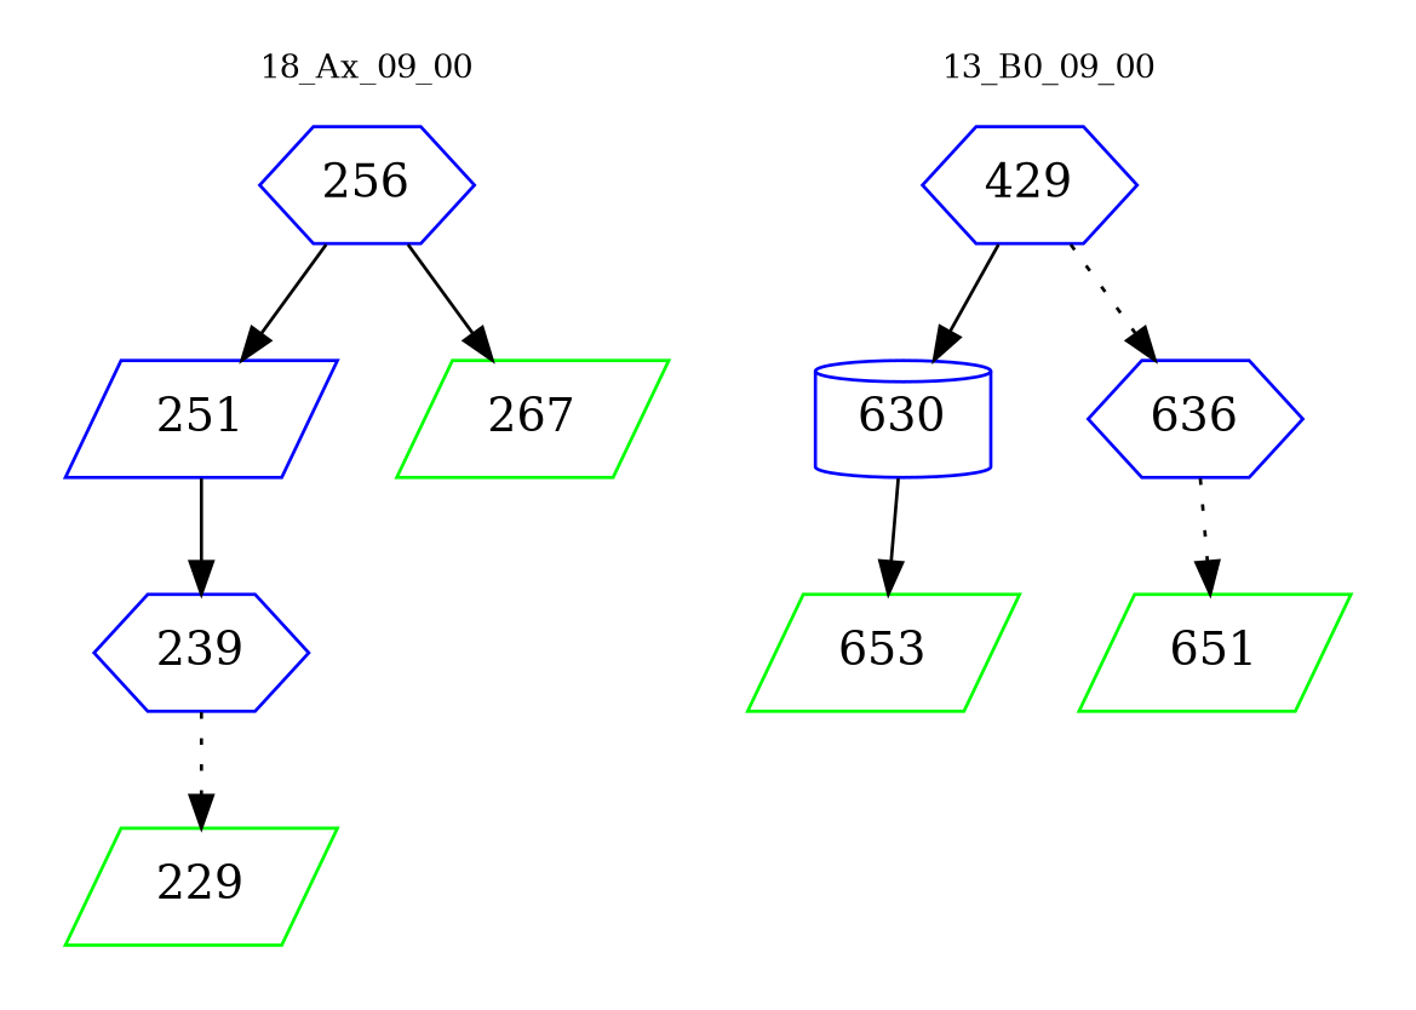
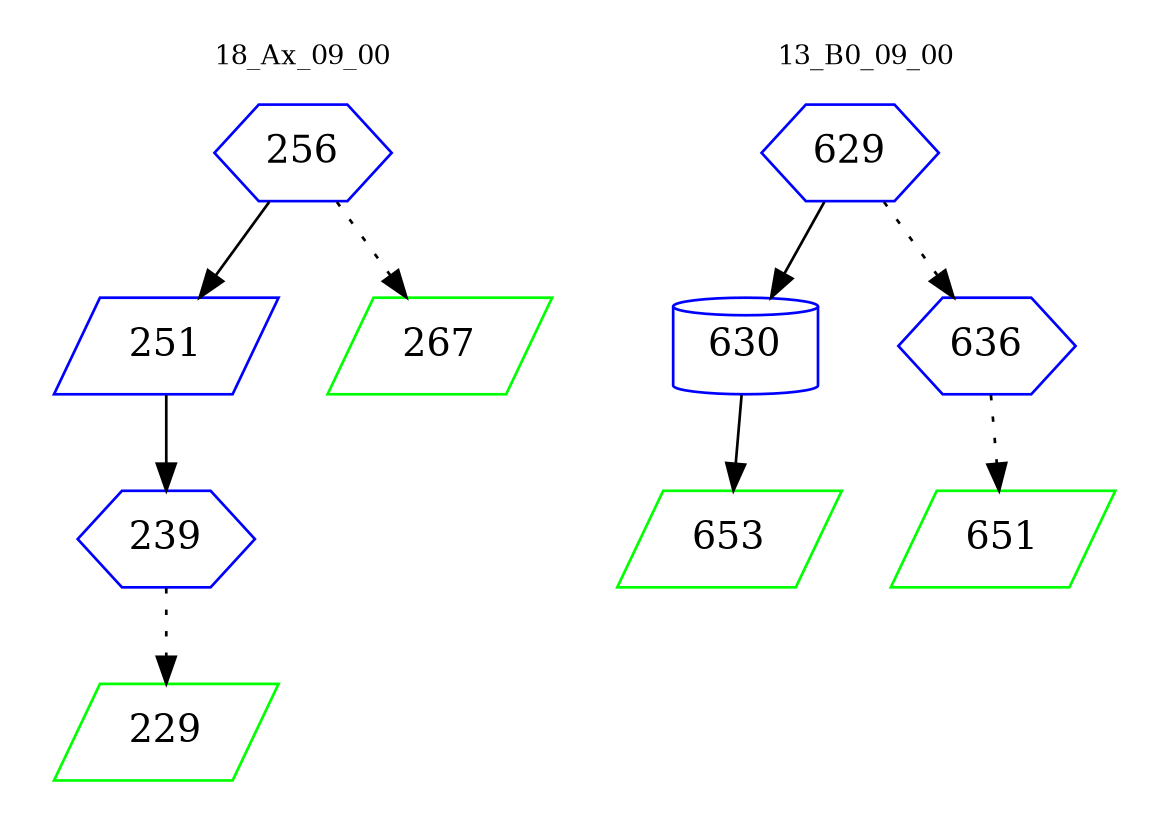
  digraph {
    node [color=blue shape=parallelogram]
    edge [color=black style=solid]
    n1 [label=251]
    n2 [label=239 shape=hexagon]
    n3 [label=256 shape=hexagon]
    n4 [color=green label=229]
    n5 [color=green label=267]
-   n6 [label=429 shape=hexagon]
+   n6 [label=629 shape=hexagon]
    n7 [label=630 shape=cylinder]
    n8 [label=636 shape=hexagon]
    n9 [color=green label=653]
    n10 [color=green label=651]
    subgraph cluster_1 {
      color=white
      fontsize=10
      label="18_Ax_09_00"
      n1
      n2
      n3
      n4
      n5
    }
    subgraph cluster_2 {
      color=white
      fontsize=10
      label="13_B0_09_00"
      n6
      n7
      n8
      n9
      n10
    }
    n1 -> n2
    n2 -> n4 [style=dotted]
    n3 -> n1
-   n3 -> n5
+   n3 -> n5 [style=dotted]
    n6 -> n7
    n6 -> n8 [style=dotted]
    n7 -> n9
    n8 -> n10 [style=dotted]
  }
